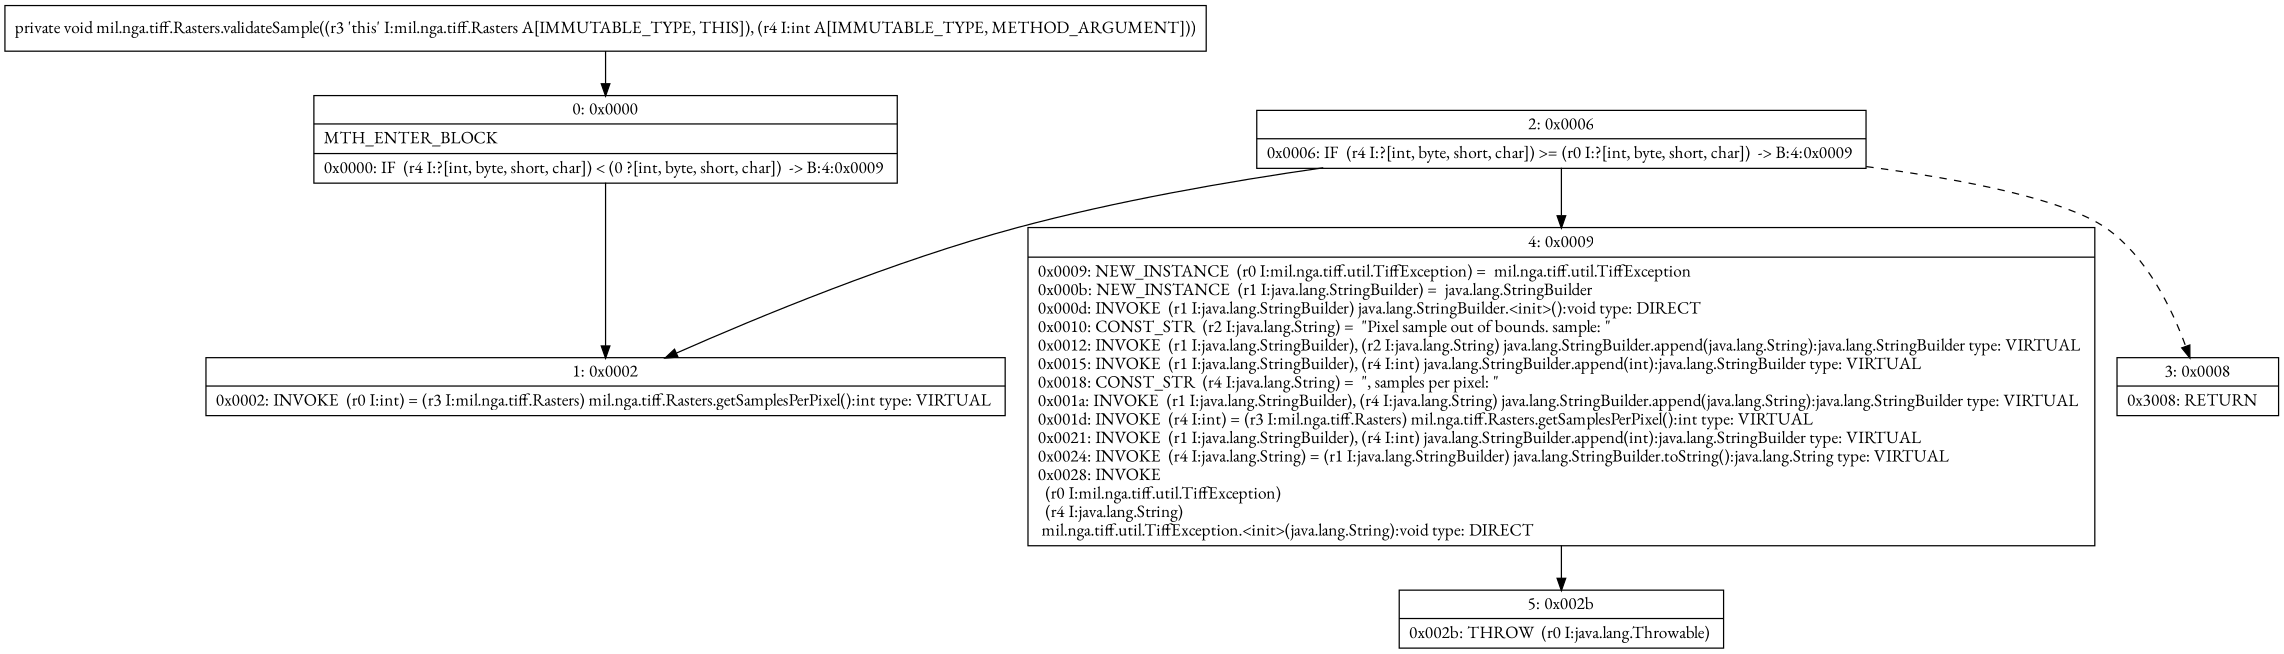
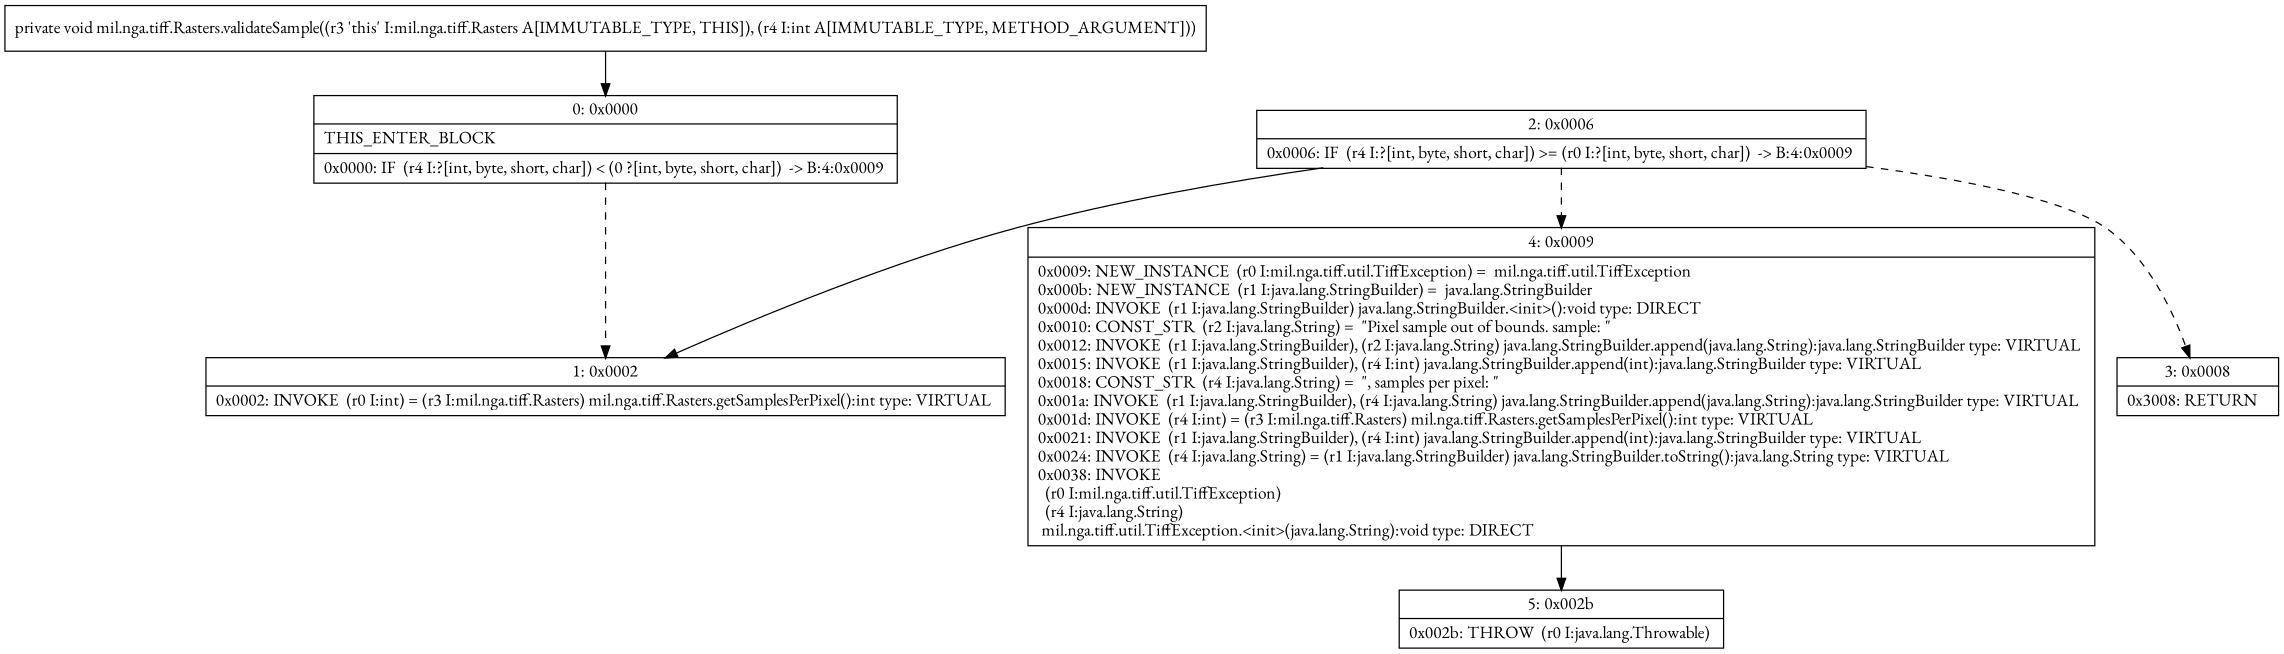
  digraph {
    fontname="EB Garamond"
    node [fontname="EB Garamond" shape=record]
    edge [fontname="EB Garamond"]
-   n1 [label="{0\:\ 0x0000|MTH_ENTER_BLOCK\l|0x0000: IF  (r4 I:?[int, byte, short, char]) \< (0 ?[int, byte, short, char])  \-\> B:4:0x0009 \l}"]
+   n1 [label="{0\:\ 0x0000|THIS_ENTER_BLOCK\l|0x0000: IF  (r4 I:?[int, byte, short, char]) \< (0 ?[int, byte, short, char])  \-\> B:4:0x0009 \l}"]
    n2 [label="{1\:\ 0x0002|0x0002: INVOKE  (r0 I:int) = (r3 I:mil.nga.tiff.Rasters) mil.nga.tiff.Rasters.getSamplesPerPixel():int type: VIRTUAL \l}"]
-   n3 [label="{4\:\ 0x0009|0x0009: NEW_INSTANCE  (r0 I:mil.nga.tiff.util.TiffException) =  mil.nga.tiff.util.TiffException \l0x000b: NEW_INSTANCE  (r1 I:java.lang.StringBuilder) =  java.lang.StringBuilder \l0x000d: INVOKE  (r1 I:java.lang.StringBuilder) java.lang.StringBuilder.\<init\>():void type: DIRECT \l0x0010: CONST_STR  (r2 I:java.lang.String) =  \"Pixel sample out of bounds. sample: \" \l0x0012: INVOKE  (r1 I:java.lang.StringBuilder), (r2 I:java.lang.String) java.lang.StringBuilder.append(java.lang.String):java.lang.StringBuilder type: VIRTUAL \l0x0015: INVOKE  (r1 I:java.lang.StringBuilder), (r4 I:int) java.lang.StringBuilder.append(int):java.lang.StringBuilder type: VIRTUAL \l0x0018: CONST_STR  (r4 I:java.lang.String) =  \", samples per pixel: \" \l0x001a: INVOKE  (r1 I:java.lang.StringBuilder), (r4 I:java.lang.String) java.lang.StringBuilder.append(java.lang.String):java.lang.StringBuilder type: VIRTUAL \l0x001d: INVOKE  (r4 I:int) = (r3 I:mil.nga.tiff.Rasters) mil.nga.tiff.Rasters.getSamplesPerPixel():int type: VIRTUAL \l0x0021: INVOKE  (r1 I:java.lang.StringBuilder), (r4 I:int) java.lang.StringBuilder.append(int):java.lang.StringBuilder type: VIRTUAL \l0x0024: INVOKE  (r4 I:java.lang.String) = (r1 I:java.lang.StringBuilder) java.lang.StringBuilder.toString():java.lang.String type: VIRTUAL \l0x0028: INVOKE  \l  (r0 I:mil.nga.tiff.util.TiffException)\l  (r4 I:java.lang.String)\l mil.nga.tiff.util.TiffException.\<init\>(java.lang.String):void type: DIRECT \l}"]
+   n3 [label="{4\:\ 0x0009|0x0009: NEW_INSTANCE  (r0 I:mil.nga.tiff.util.TiffException) =  mil.nga.tiff.util.TiffException \l0x000b: NEW_INSTANCE  (r1 I:java.lang.StringBuilder) =  java.lang.StringBuilder \l0x000d: INVOKE  (r1 I:java.lang.StringBuilder) java.lang.StringBuilder.\<init\>():void type: DIRECT \l0x0010: CONST_STR  (r2 I:java.lang.String) =  \"Pixel sample out of bounds. sample: \" \l0x0012: INVOKE  (r1 I:java.lang.StringBuilder), (r2 I:java.lang.String) java.lang.StringBuilder.append(java.lang.String):java.lang.StringBuilder type: VIRTUAL \l0x0015: INVOKE  (r1 I:java.lang.StringBuilder), (r4 I:int) java.lang.StringBuilder.append(int):java.lang.StringBuilder type: VIRTUAL \l0x0018: CONST_STR  (r4 I:java.lang.String) =  \", samples per pixel: \" \l0x001a: INVOKE  (r1 I:java.lang.StringBuilder), (r4 I:java.lang.String) java.lang.StringBuilder.append(java.lang.String):java.lang.StringBuilder type: VIRTUAL \l0x001d: INVOKE  (r4 I:int) = (r3 I:mil.nga.tiff.Rasters) mil.nga.tiff.Rasters.getSamplesPerPixel():int type: VIRTUAL \l0x0021: INVOKE  (r1 I:java.lang.StringBuilder), (r4 I:int) java.lang.StringBuilder.append(int):java.lang.StringBuilder type: VIRTUAL \l0x0024: INVOKE  (r4 I:java.lang.String) = (r1 I:java.lang.StringBuilder) java.lang.StringBuilder.toString():java.lang.String type: VIRTUAL \l0x0038: INVOKE  \l  (r0 I:mil.nga.tiff.util.TiffException)\l  (r4 I:java.lang.String)\l mil.nga.tiff.util.TiffException.\<init\>(java.lang.String):void type: DIRECT \l}"]
    n4 [label="{5\:\ 0x002b|0x002b: THROW  (r0 I:java.lang.Throwable) \l}"]
    n5 [label="{2\:\ 0x0006|0x0006: IF  (r4 I:?[int, byte, short, char]) \>= (r0 I:?[int, byte, short, char])  \-\> B:4:0x0009 \l}"]
    n6 [label="{3\:\ 0x0008|0x3008: RETURN   \l}"]
    n7 [label="{private void mil.nga.tiff.Rasters.validateSample((r3 'this' I:mil.nga.tiff.Rasters A[IMMUTABLE_TYPE, THIS]), (r4 I:int A[IMMUTABLE_TYPE, METHOD_ARGUMENT])) }"]
-   n1 -> n2 [style=solid]
+   n1 -> n2 [style=dashed]
    n3 -> n4
    n5 -> n2
-   n5 -> n3
+   n5 -> n3 [style=dashed]
    n5 -> n6 [style=dashed]
    n7 -> n1
  }
